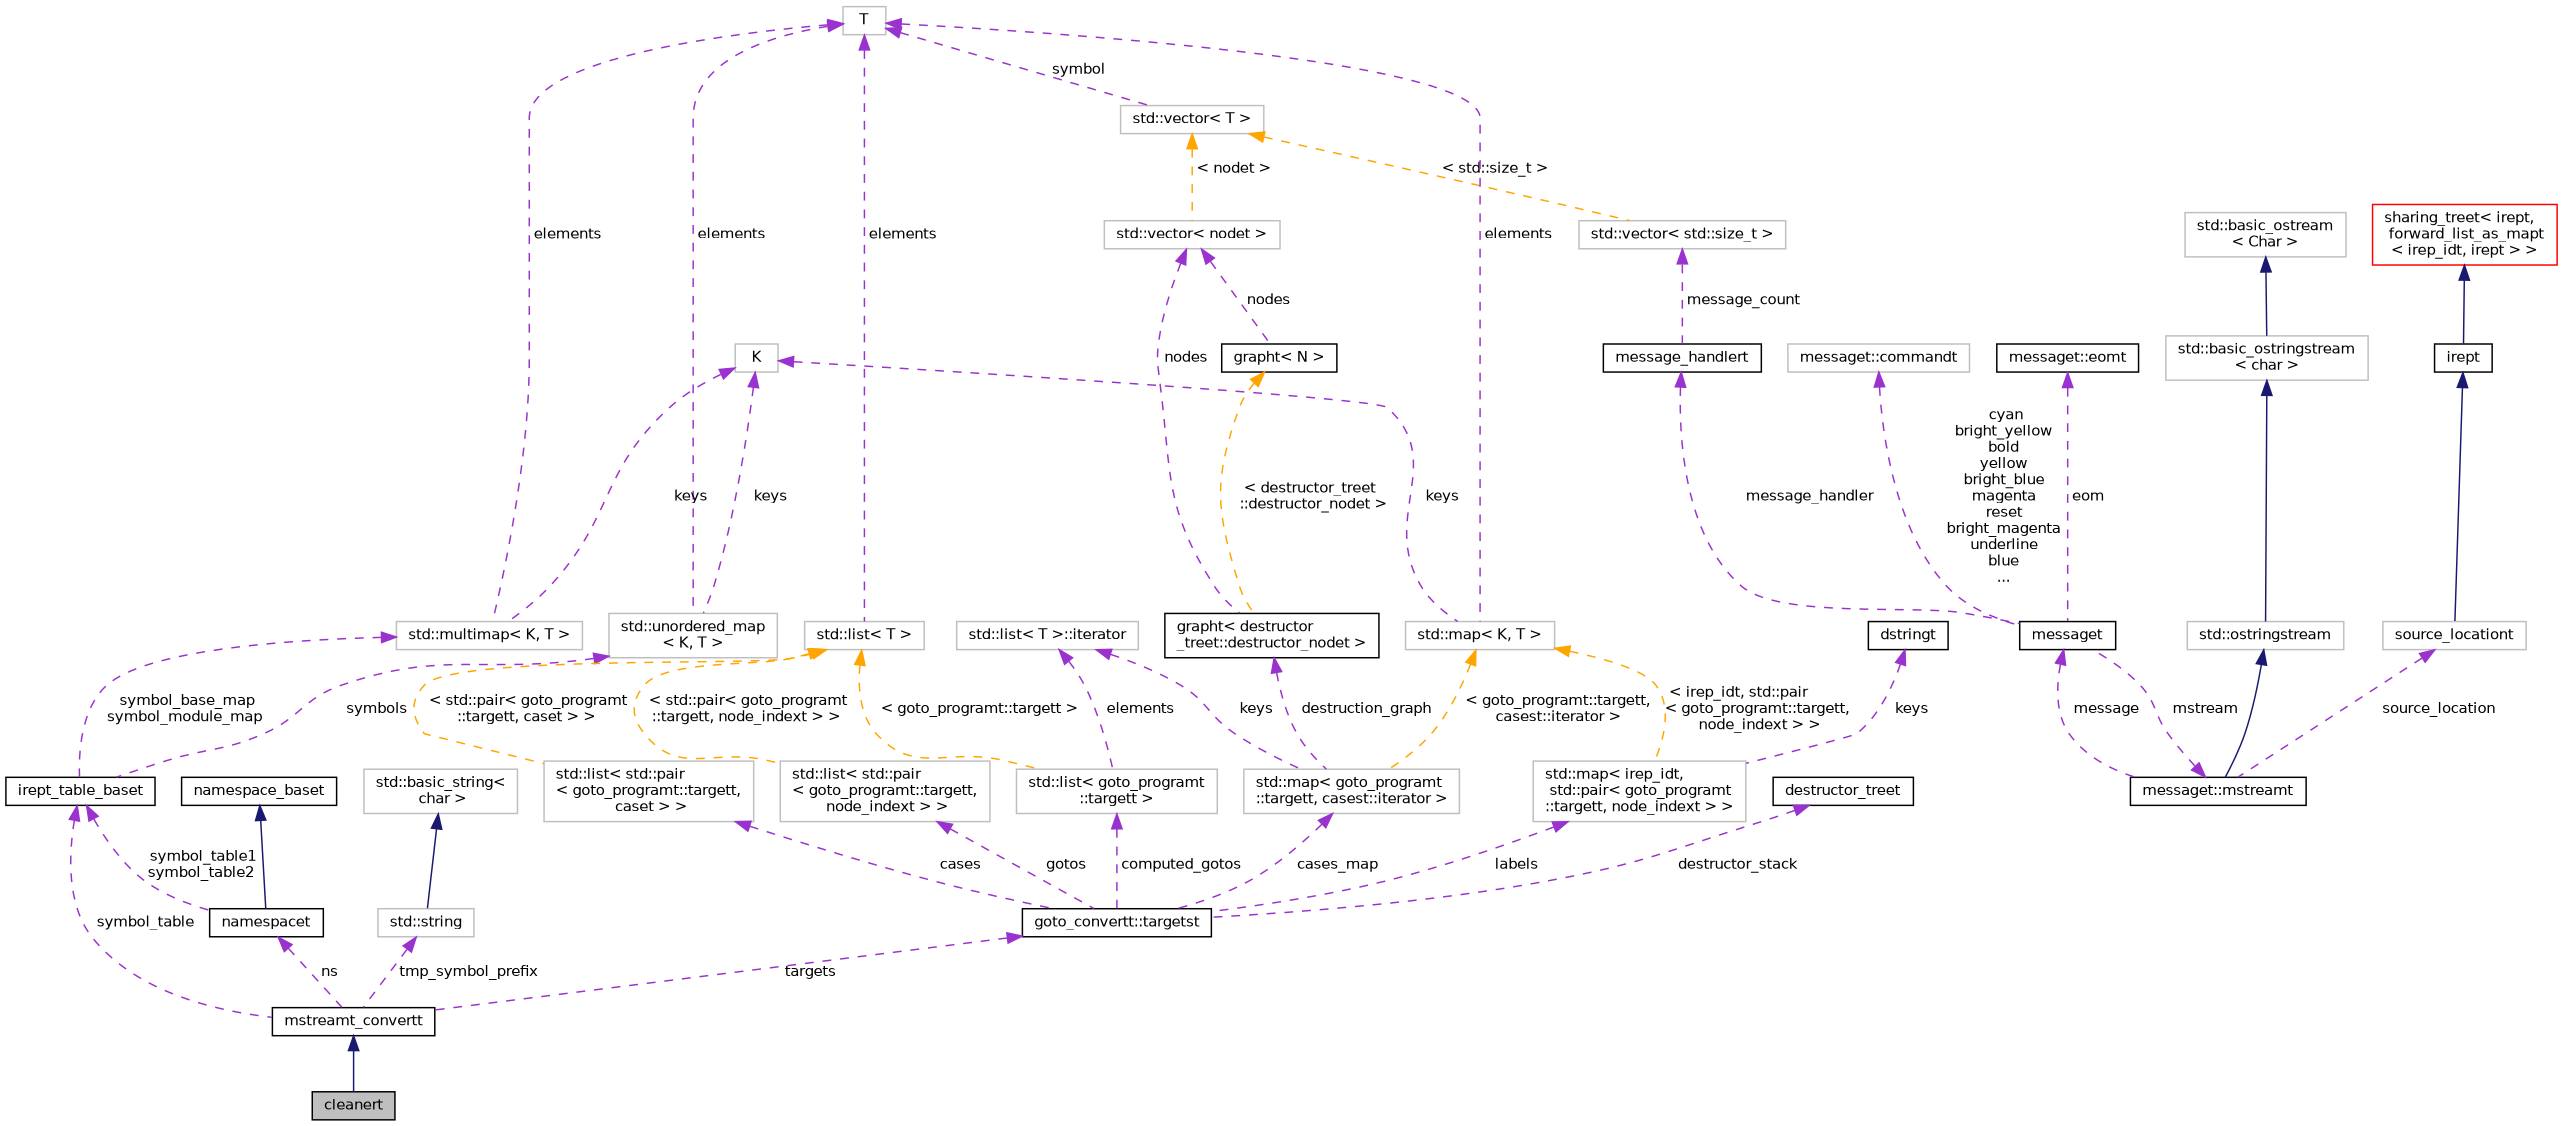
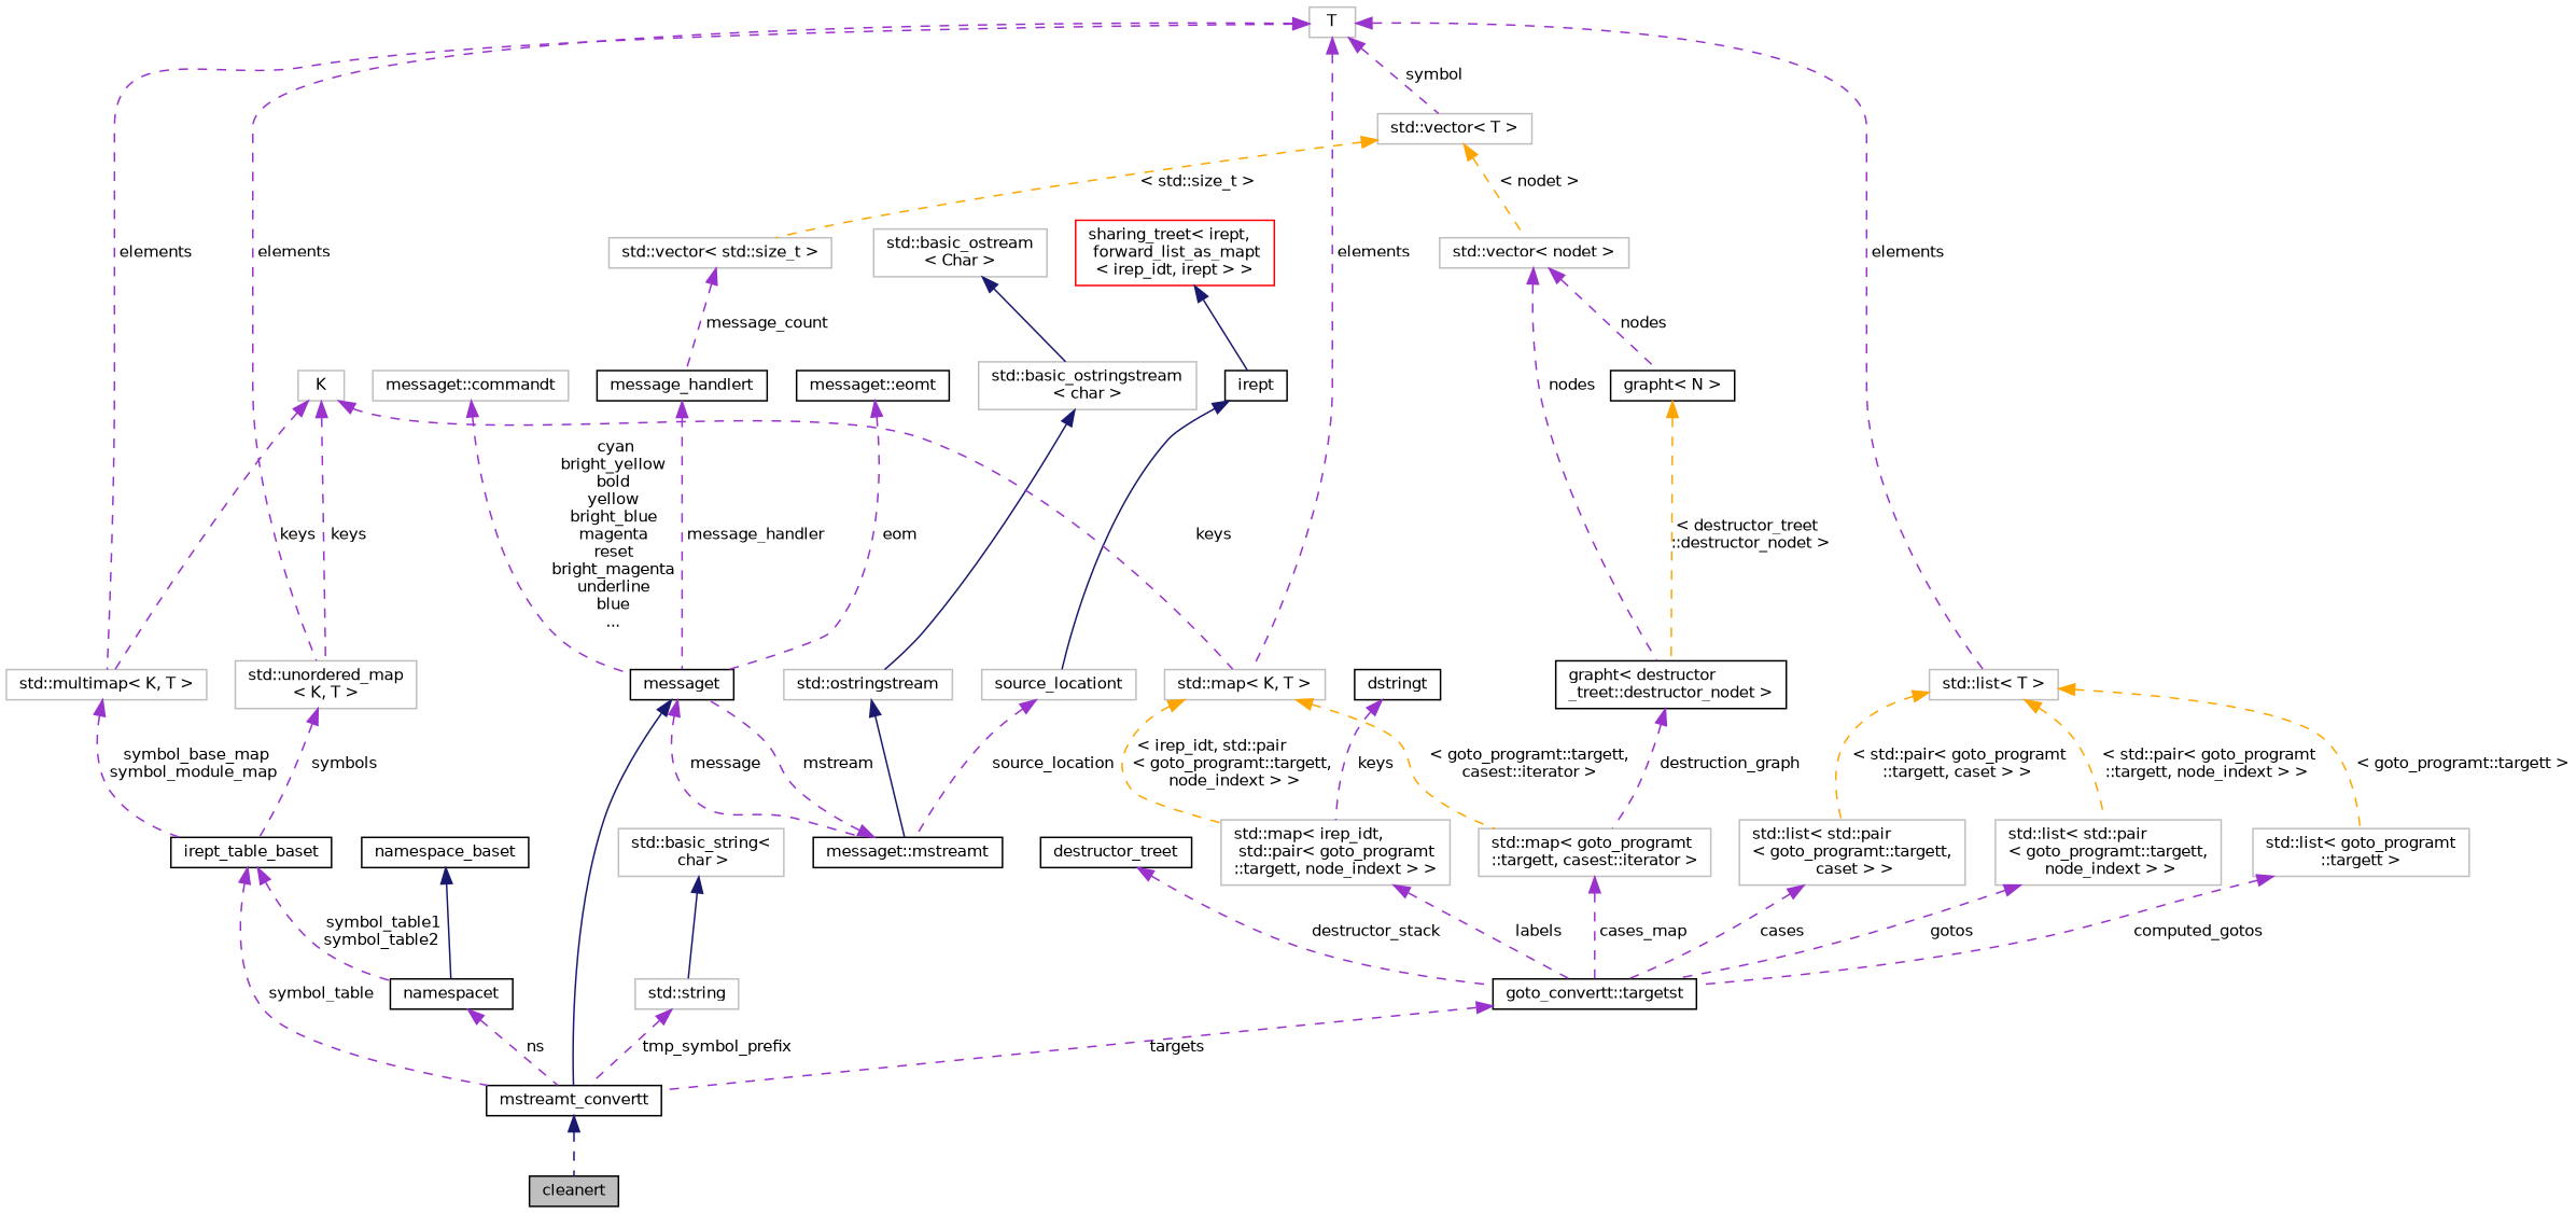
  digraph {
    rankdir=TB
    node [color=grey75 fontname=Helvetica fontsize=10 shape=record]
    edge [color=darkorchid3 dir=back fontname=Helvetica fontsize=10 labelfontname=Helvetica labelfontsize=10 style=dashed]
    n1 [color=black fillcolor=grey75 fontcolor=black height=0.2 label=cleanert style=filled width=0.4]
    n2 [color=black height=0.2 label=mstreamt_convertt width=0.4]
    n3 [color=black height=0.2 label=messaget width=0.4]
    n4 [color=black height=0.2 label="messaget::mstreamt" width=0.4]
    n5 [color=black height=0.2 label=message_handlert width=0.4]
    n6 [height=0.2 label="std::vector\< std::size_t \>" width=0.4]
    n7 [height=0.2 label="std::vector\< T \>" width=0.4]
    n8 [height=0.2 label="std::vector\< nodet \>" width=0.4]
    n9 [color=black height=0.2 label="grapht\< destructor\l_treet::destructor_nodet \>" width=0.4]
    n10 [color=black height=0.2 label="grapht\< N \>" width=0.4]
    n11 [height=0.2 label=T width=0.4]
    n12 [height=0.2 label="std::multimap\< K, T \>" width=0.4]
    n13 [height=0.2 label="std::unordered_map\l\< K, T \>" width=0.4]
    n14 [height=0.2 label="std::list\< T \>" width=0.4]
    n15 [height=0.2 label="std::map\< K, T \>" width=0.4]
    n16 [color=black height=0.2 label=irept_table_baset width=0.4]
    n17 [height=0.2 label="std::list\< std::pair\l\< goto_programt::targett,\l caset \> \>" width=0.4]
    n18 [height=0.2 label="std::list\< std::pair\l\< goto_programt::targett,\l node_indext \> \>" width=0.4]
    n19 [height=0.2 label="std::list\< goto_programt\l::targett \>" width=0.4]
    n20 [height=0.2 label="std::map\< goto_programt\l::targett, casest::iterator \>" width=0.4]
    n21 [height=0.2 label="std::map\< irep_idt,\l std::pair\< goto_programt\l::targett, node_indext \> \>" width=0.4]
    n22 [height=0.2 label="messaget::commandt" width=0.4]
    n23 [height=0.2 label="std::ostringstream" width=0.4]
    n24 [height=0.2 label="std::basic_ostringstream\l\< char \>" width=0.4]
    n25 [height=0.2 label="std::basic_ostream\l\< Char \>" width=0.4]
    n26 [height=0.2 label=source_locationt width=0.4]
    n27 [color=black height=0.2 label=irept width=0.4]
    n28 [color=red height=0.2 label="sharing_treet\< irept,\l forward_list_as_mapt\l\< irep_idt, irept \> \>" width=0.4]
    n29 [color=black height=0.2 label="messaget::eomt" width=0.4]
    n30 [color=black height=0.2 label=namespacet width=0.4]
    n31 [height=0.2 label=K width=0.4]
    n32 [color=black height=0.2 label=namespace_baset width=0.4]
    n33 [height=0.2 label="std::string" width=0.4]
    n34 [height=0.2 label="std::basic_string\<\l char \>" width=0.4]
    n35 [color=black height=0.2 label="goto_convertt::targetst" width=0.4]
-   n36 [height=0.2 label="std::list\< T \>::iterator" width=0.4]
    n37 [color=black height=0.2 label=dstringt width=0.4]
    n38 [color=black height=0.2 label=destructor_treet width=0.4]
-   n2 -> n1 [color=midnightblue style=solid]
+   n2 -> n1 [color=midnightblue]
+   n3 -> n2 [color=midnightblue style=solid]
    n3 -> n4 [label=" message"]
    n4 -> n3 [label=" mstream"]
    n5 -> n3 [label=" message_handler"]
    n6 -> n5 [label=" message_count"]
    n7 -> n6 [color=orange label=" \< std::size_t \>"]
    n7 -> n8 [color=orange label=" \< nodet \>"]
    n8 -> n9 [label=" nodes"]
    n8 -> n10 [label=" nodes"]
    n9 -> n20 [label=" destruction_graph"]
    n10 -> n9 [color=orange label=" \< destructor_treet\l::destructor_nodet \>"]
    n11 -> n7 [label=" symbol"]
    n11 -> n12 [label=" elements"]
    n11 -> n13 [label=" elements"]
    n11 -> n14 [label=" elements"]
    n11 -> n15 [label=" elements"]
    n12 -> n16 [label=" symbol_base_map\nsymbol_module_map"]
    n13 -> n16 [label=" symbols"]
    n14 -> n17 [color=orange label=" \< std::pair\< goto_programt\l::targett, caset \> \>"]
    n14 -> n18 [color=orange label=" \< std::pair\< goto_programt\l::targett, node_indext \> \>"]
    n14 -> n19 [color=orange label=" \< goto_programt::targett \>"]
    n15 -> n20 [color=orange label=" \< goto_programt::targett,\l casest::iterator \>"]
    n15 -> n21 [color=orange label=" \< irep_idt, std::pair\l\< goto_programt::targett,\l node_indext \> \>"]
    n16 -> n2 [label=" symbol_table"]
    n16 -> n30 [label=" symbol_table1\nsymbol_table2"]
    n17 -> n35 [label=" cases"]
    n18 -> n35 [label=" gotos"]
    n19 -> n35 [label=" computed_gotos"]
    n20 -> n35 [label=" cases_map"]
    n21 -> n35 [label=" labels"]
    n22 -> n3 [label=" cyan\nbright_yellow\nbold\nyellow\nbright_blue\nmagenta\nreset\nbright_magenta\nunderline\nblue\n..."]
    n23 -> n4 [color=midnightblue style=solid]
    n24 -> n23 [color=midnightblue style=solid]
    n25 -> n24 [color=midnightblue style=solid]
    n26 -> n4 [label=" source_location"]
    n27 -> n26 [color=midnightblue style=solid]
    n28 -> n27 [color=midnightblue style=solid]
    n29 -> n3 [label=" eom"]
    n30 -> n2 [label=" ns"]
    n31 -> n12 [label=" keys"]
    n31 -> n13 [label=" keys"]
    n31 -> n15 [label=" keys"]
    n32 -> n30 [color=midnightblue style=solid]
    n33 -> n2 [label=" tmp_symbol_prefix"]
    n34 -> n33 [color=midnightblue style=solid]
    n35 -> n2 [label=" targets"]
-   n36 -> n19 [label=" elements"]
-   n36 -> n20 [label=" keys"]
    n37 -> n21 [label=" keys"]
    n38 -> n35 [label=" destructor_stack"]
  }
